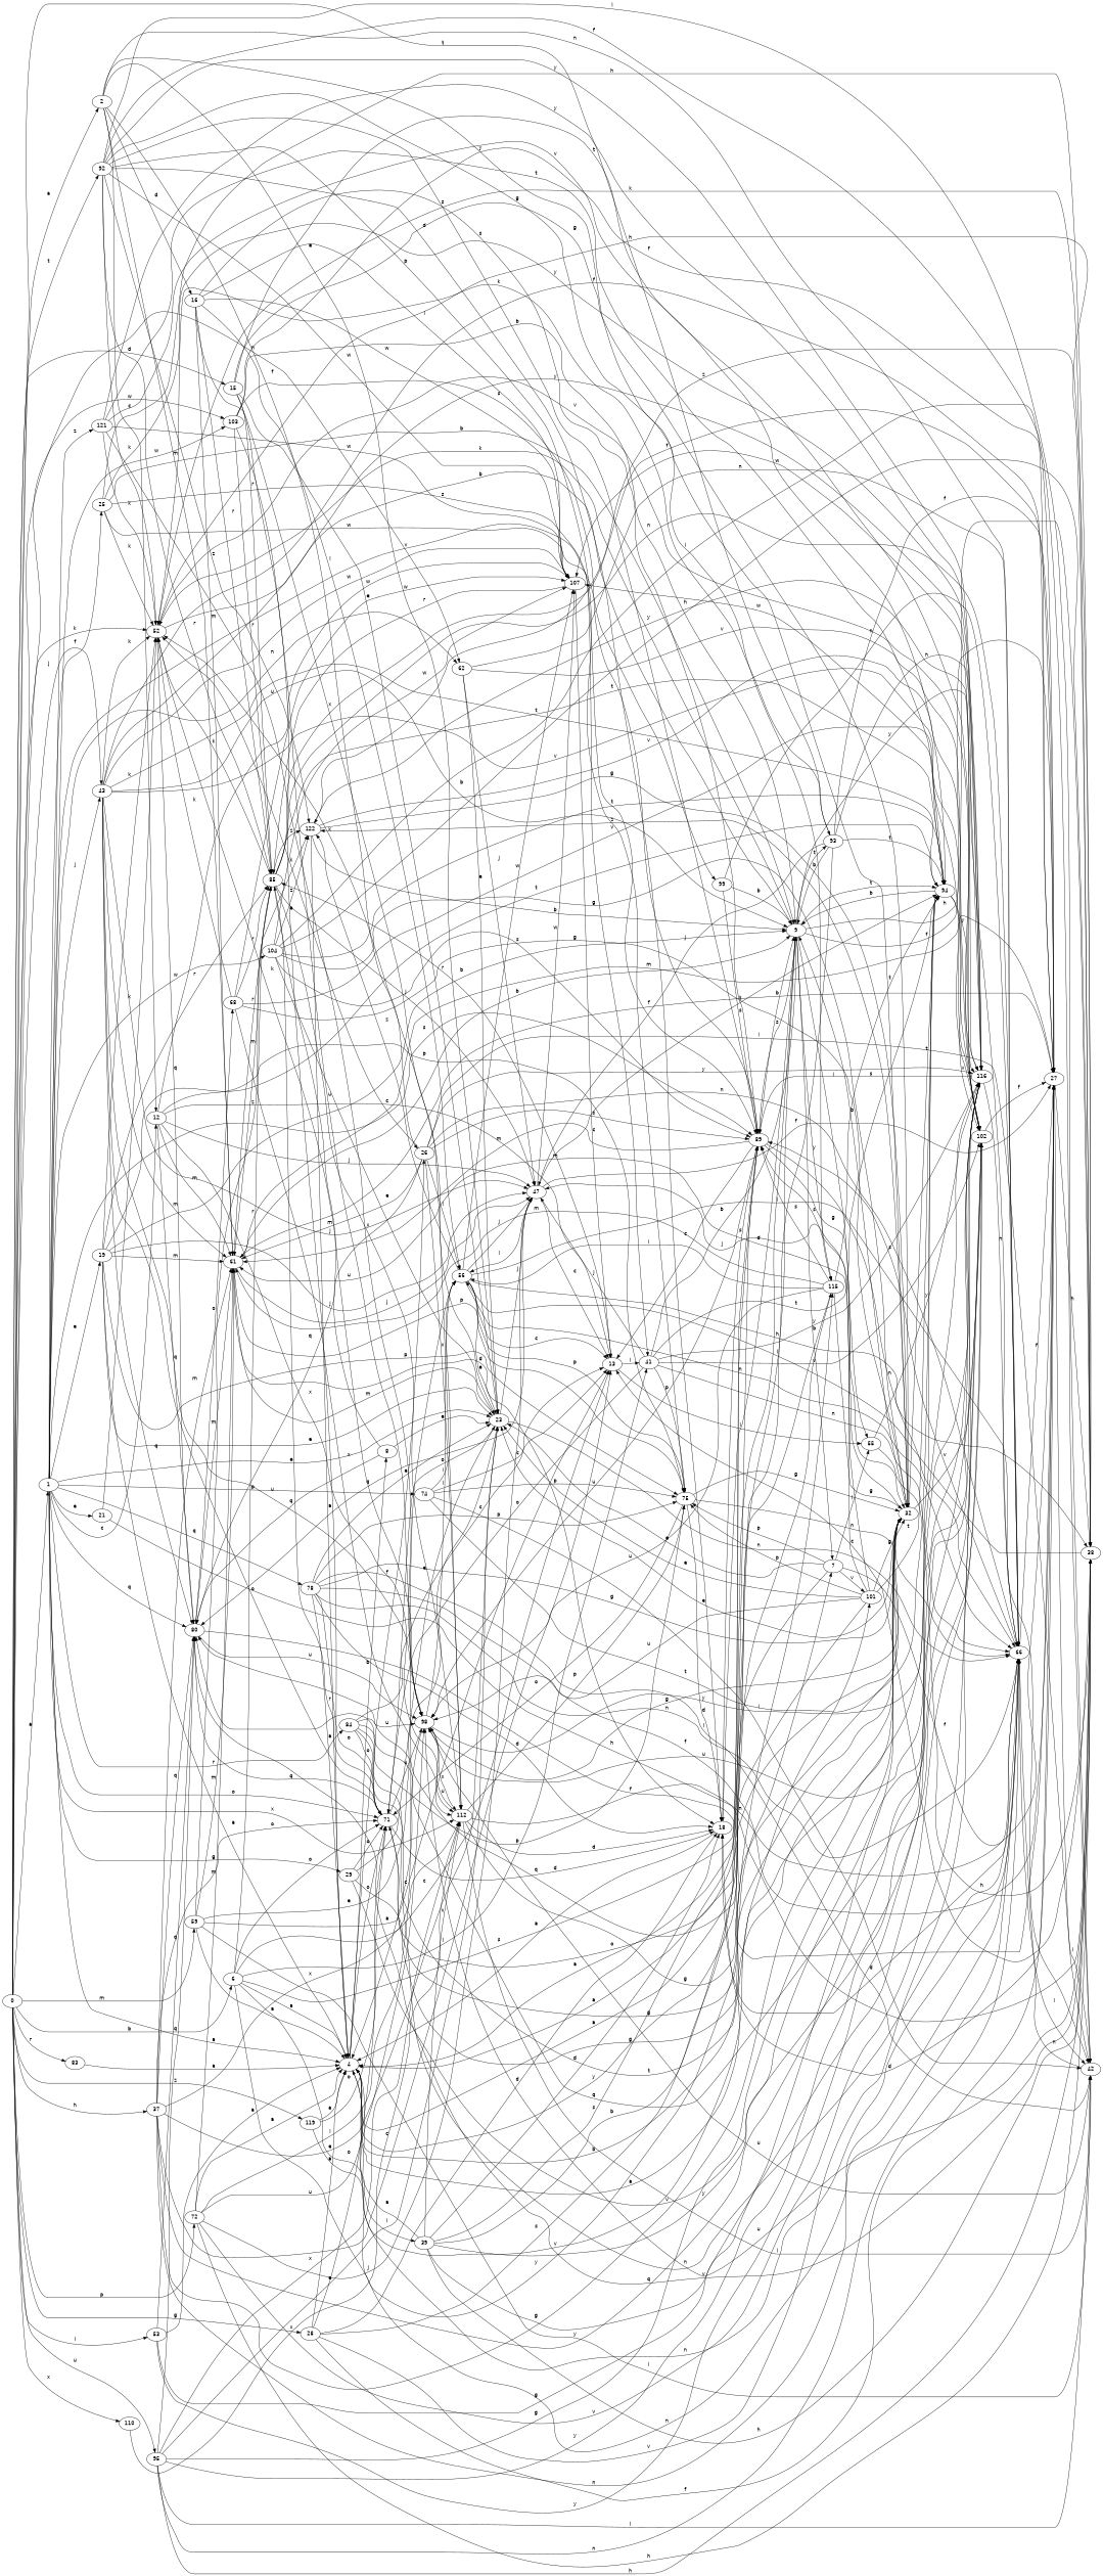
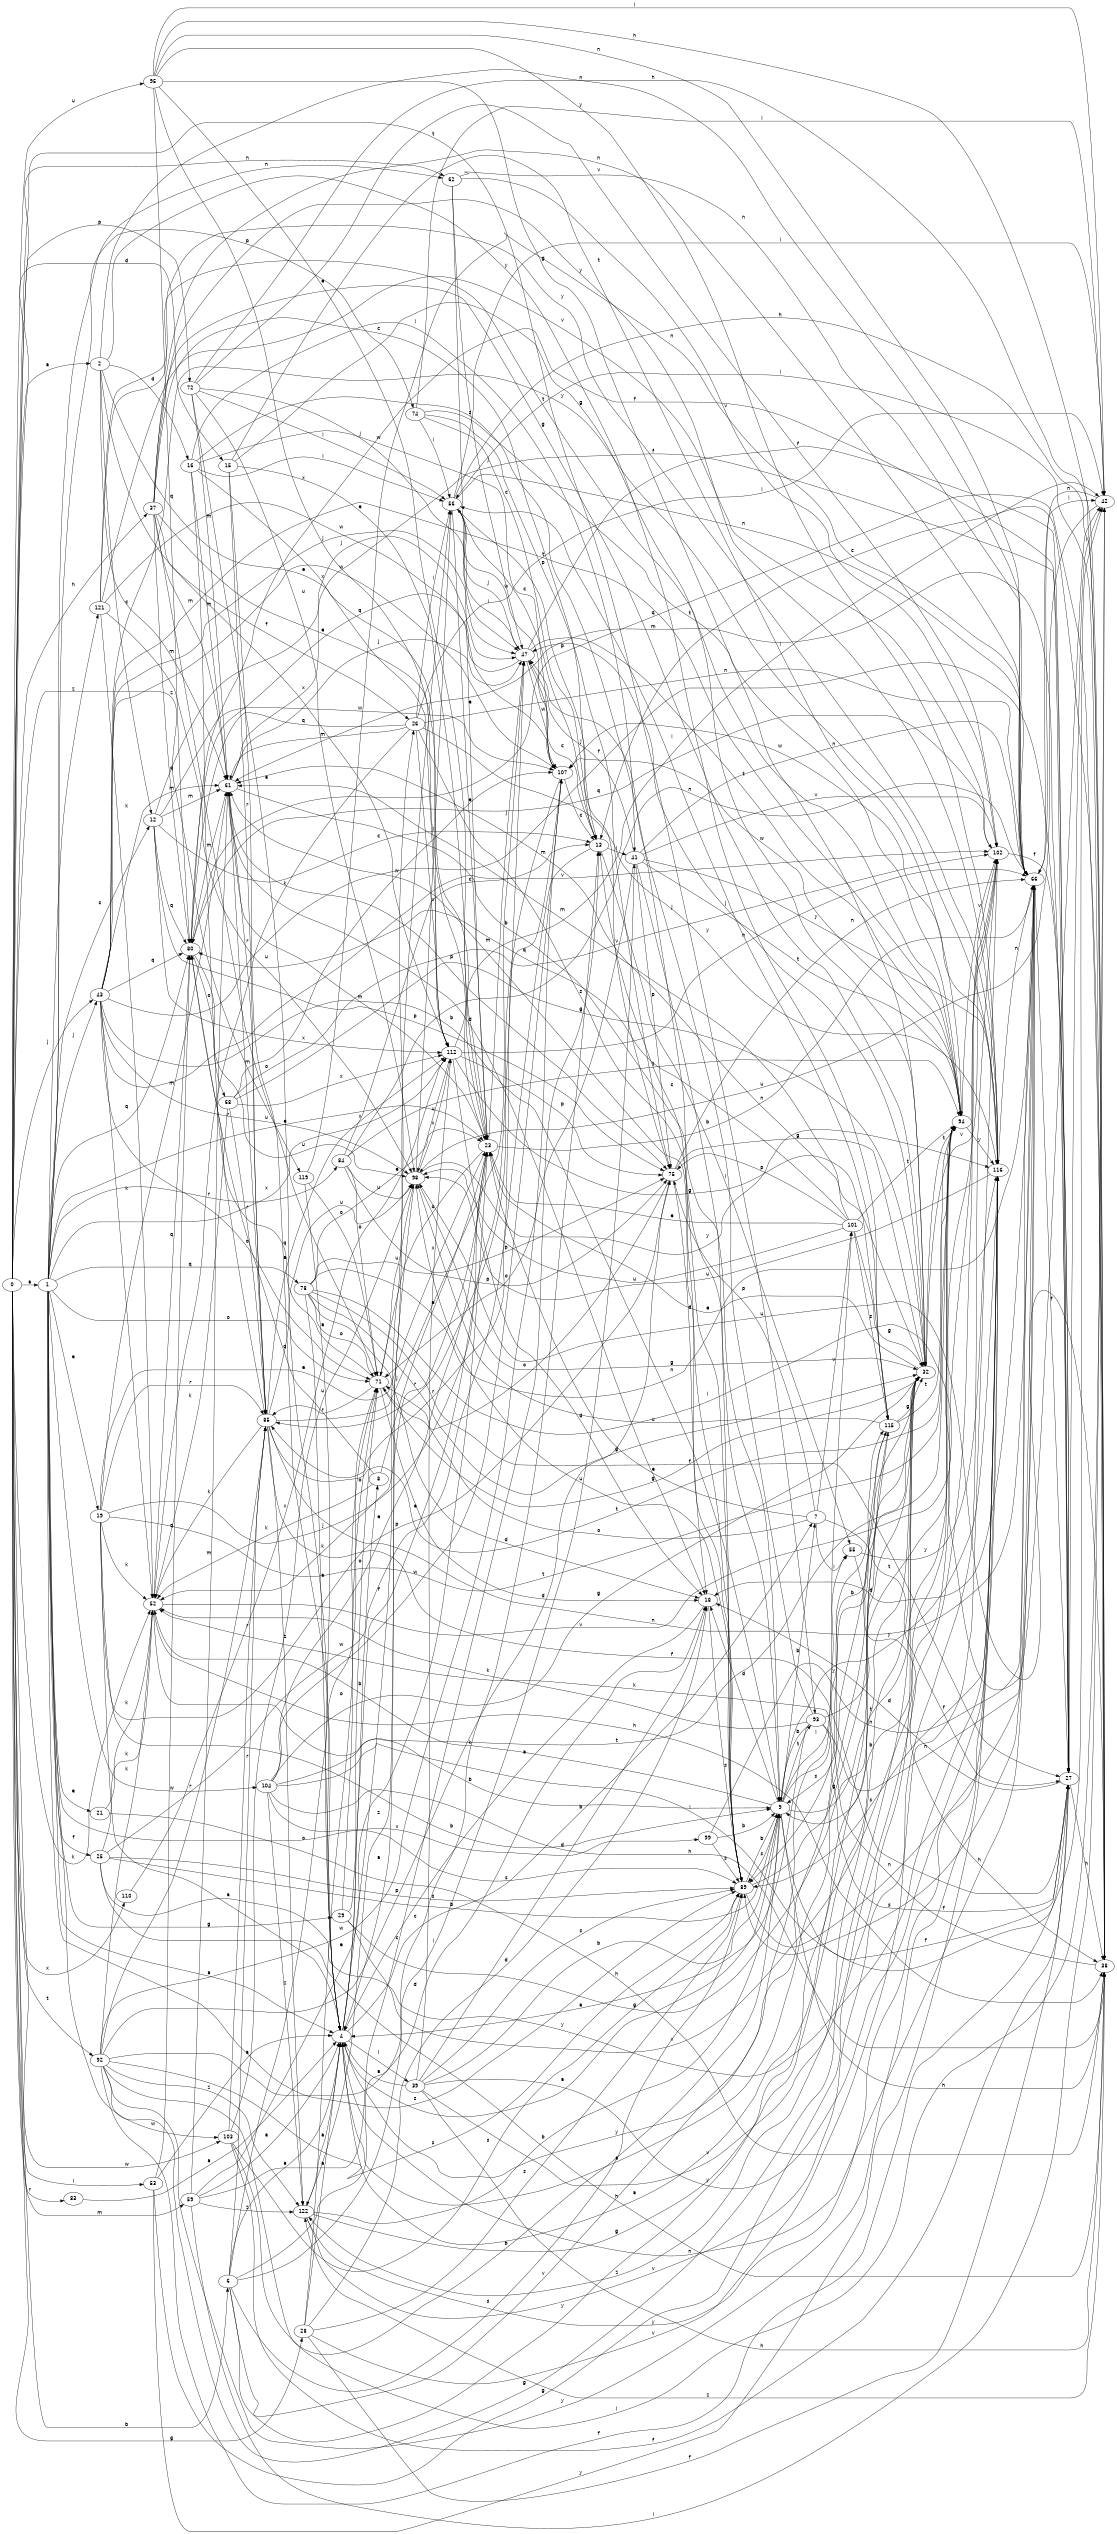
  strict digraph {
    fontname="DejaVu Sans"
    rankdir=LR
    node [fontname="DejaVu Sans"]
    edge [fontname="DejaVu Sans"]
    0
    1
    2
    6
    15
    28
    37
    43
    52
    53
    59
    62
    72
    83
    92
    93
    95
    103
    110
    119
    4
    12
    19
    21
    23
    25
    29
    71
    74
    78
    80
    84
    89
    99
    104
    112
    121
    16
    26
    61
    66
    115
    13
    41
    85
    101
    94
    32
    27
    18
    102
    116
    9
    47
    107
    98
    38
    42
    122
    56
    75
    7
    8
    39
    68
    55
    0 -> 1 [label=a]
    0 -> 2 [label=a]
    0 -> 6 [label=b]
    0 -> 15 [label=d]
    0 -> 28 [label=g]
    0 -> 37 [label=h]
    0 -> 43 [label=j]
    0 -> 52 [label=k]
    0 -> 53 [label=l]
    0 -> 59 [label=m]
    0 -> 62 [label=n]
    0 -> 72 [label=p]
    0 -> 83 [label=r]
    0 -> 92 [label=t]
    0 -> 93 [label=t]
    0 -> 95 [label=u]
    0 -> 103 [label=w]
    0 -> 110 [label=x]
    0 -> 119 [label=z]
    1 -> 43 [label=j]
    1 -> 62 [label=n]
    1 -> 103 [label=w]
    1 -> 4 [label=a]
    1 -> 12 [label=c]
    1 -> 19 [label=e]
    1 -> 21 [label=e]
    1 -> 23 [label=e]
    1 -> 25 [label=f]
    1 -> 29 [label=g]
    1 -> 71 [label=o]
    1 -> 74 [label=p]
    1 -> 78 [label=q]
    1 -> 80 [label=q]
    1 -> 84 [label=r]
    1 -> 89 [label=s]
    1 -> 99 [label=v]
    1 -> 104 [label=w]
    1 -> 112 [label=x]
    1 -> 121 [label=z]
    2 -> 12 [label=c]
    2 -> 23 [label=e]
    2 -> 16 [label=d]
    2 -> 26 [label=f]
    2 -> 61 [label=m]
    2 -> 66 [label=n]
    2 -> 115 [label=y]
    6 -> 4 [label=a]
    6 -> 71 [label=o]
    6 -> 89 [label=s]
    6 -> 115 [label=y]
    6 -> 13 [label=c]
    6 -> 41 [label=i]
    6 -> 85 [label=r]
    6 -> 101 [label=v]
    15 -> 4 [label=a]
    15 -> 23 [label=e]
    15 -> 85 [label=r]
    15 -> 94 [label=t]
    15 -> 32 [label=g]
    28 -> 4 [label=a]
    28 -> 71 [label=o]
    28 -> 89 [label=s]
    28 -> 27 [label=f]
    28 -> 18 [label=d]
    28 -> 102 [label=v]
    37 -> 23 [label=e]
    37 -> 71 [label=o]
    37 -> 80 [label=q]
    37 -> 112 [label=x]
    37 -> 61 [label=m]
    37 -> 66 [label=n]
    37 -> 13 [label=c]
    37 -> 32 [label=g]
    37 -> 116 [label=y]
    43 -> 52 [label=k]
    43 -> 71 [label=o]
    43 -> 80 [label=q]
    43 -> 61 [label=m]
    43 -> 94 [label=t]
    43 -> 27 [label=f]
    43 -> 102 [label=v]
    43 -> 116 [label=y]
    43 -> 9 [label=b]
    43 -> 47 [label=j]
    43 -> 107 [label=w]
    43 -> 98 [label=u]
    52 -> 80 [label=q]
    52 -> 102 [label=v]
    52 -> 9 [label=b]
    52 -> 38 [label=h]
    53 -> 4 [label=a]
    53 -> 80 [label=q]
    53 -> 32 [label=g]
    53 -> 116 [label=y]
    59 -> 4 [label=a]
    59 -> 23 [label=e]
    59 -> 61 [label=m]
    59 -> 13 [label=c]
    59 -> 42 [label=i]
    59 -> 122 [label=z]
    62 -> 23 [label=e]
    62 -> 66 [label=n]
    62 -> 102 [label=v]
    62 -> 47 [label=j]
    72 -> 4 [label=a]
    72 -> 61 [label=m]
    72 -> 102 [label=v]
    72 -> 47 [label=j]
    72 -> 98 [label=u]
    72 -> 38 [label=h]
    72 -> 56 [label=l]
    83 -> 4 [label=a]
    92 -> 52 [label=k]
    92 -> 89 [label=s]
    92 -> 85 [label=r]
    92 -> 32 [label=g]
    92 -> 27 [label=f]
    92 -> 18 [label=d]
    92 -> 116 [label=y]
    92 -> 107 [label=w]
    92 -> 42 [label=i]
    92 -> 122 [label=z]
    92 -> 75 [label=p]
    93 -> 52 [label=k]
    93 -> 4 [label=a]
    93 -> 66 [label=n]
    93 -> 94 [label=t]
    93 -> 27 [label=f]
    93 -> 9 [label=b]
    93 -> 47 [label=j]
    95 -> 23 [label=e]
    95 -> 80 [label=q]
    95 -> 112 [label=x]
    95 -> 66 [label=n]
    95 -> 32 [label=g]
    95 -> 116 [label=y]
    95 -> 38 [label=h]
    95 -> 42 [label=i]
    103 -> 89 [label=s]
    103 -> 85 [label=r]
    103 -> 27 [label=f]
    103 -> 9 [label=b]
    103 -> 98 [label=u]
    110 -> 112 [label=x]
    119 -> 4 [label=a]
    119 -> 71 [label=o]
    119 -> 66 [label=n]
    4 -> 71 [label=o]
    4 -> 26 [label=f]
    4 -> 66 [label=n]
    4 -> 115 [label=y]
    4 -> 7 [label=b]
    4 -> 8 [label=b]
    4 -> 39 [label=i]
    12 -> 80 [label=q]
    12 -> 112 [label=x]
    12 -> 61 [label=m]
    12 -> 13 [label=c]
    12 -> 47 [label=j]
    12 -> 107 [label=w]
    12 -> 75 [label=p]
    19 -> 52 [label=k]
    19 -> 4 [label=a]
    19 -> 23 [label=e]
    19 -> 61 [label=m]
    19 -> 85 [label=r]
    19 -> 94 [label=t]
    19 -> 9 [label=b]
    19 -> 47 [label=j]
    19 -> 75 [label=p]
    21 -> 52 [label=k]
    21 -> 38 [label=h]
    23 -> 52 [label=k]
    23 -> 71 [label=o]
    23 -> 61 [label=m]
    23 -> 66 [label=n]
    23 -> 47 [label=j]
    25 -> 52 [label=k]
    25 -> 89 [label=s]
    25 -> 116 [label=y]
    25 -> 9 [label=b]
    25 -> 107 [label=w]
    25 -> 38 [label=h]
    29 -> 23 [label=e]
    29 -> 71 [label=o]
    29 -> 32 [label=g]
    29 -> 102 [label=v]
    71 -> 80 [label=q]
    71 -> 85 [label=r]
    71 -> 32 [label=g]
    71 -> 18 [label=d]
    71 -> 98 [label=u]
    74 -> 13 [label=c]
    74 -> 94 [label=t]
    74 -> 42 [label=i]
    74 -> 56 [label=l]
    74 -> 75 [label=p]
    78 -> 4 [label=a]
    78 -> 23 [label=e]
    78 -> 71 [label=o]
    78 -> 66 [label=n]
    78 -> 32 [label=g]
    78 -> 27 [label=f]
    78 -> 18 [label=d]
    78 -> 42 [label=i]
    78 -> 75 [label=p]
    80 -> 61 [label=m]
    80 -> 27 [label=f]
    80 -> 98 [label=u]
    80 -> 68 [label=o]
    84 -> 71 [label=o]
    84 -> 66 [label=n]
    84 -> 13 [label=c]
    84 -> 94 [label=t]
    84 -> 98 [label=u]
    84 -> 75 [label=p]
    89 -> 61 [label=m]
    89 -> 66 [label=n]
    89 -> 13 [label=c]
    89 -> 32 [label=g]
    89 -> 9 [label=b]
    89 -> 98 [label=u]
    99 -> 89 [label=s]
    99 -> 66 [label=n]
    99 -> 9 [label=b]
    104 -> 23 [label=e]
    104 -> 89 [label=s]
    104 -> 94 [label=t]
    104 -> 32 [label=g]
    104 -> 107 [label=w]
    104 -> 38 [label=h]
    104 -> 42 [label=i]
    104 -> 122 [label=z]
    112 -> 66 [label=n]
    112 -> 32 [label=g]
    112 -> 18 [label=d]
    112 -> 98 [label=u]
    112 -> 42 [label=i]
    112 -> 75 [label=p]
    121 -> 52 [label=k]
    121 -> 94 [label=t]
    121 -> 102 [label=v]
    121 -> 116 [label=y]
    121 -> 107 [label=w]
    121 -> 98 [label=u]
    16 -> 89 [label=s]
    16 -> 112 [label=x]
    16 -> 61 [label=m]
    16 -> 41 [label=i]
    16 -> 85 [label=r]
    16 -> 107 [label=w]
    16 -> 56 [label=l]
    26 -> 52 [label=k]
    26 -> 80 [label=q]
    26 -> 89 [label=s]
    26 -> 112 [label=x]
    26 -> 61 [label=m]
    26 -> 66 [label=n]
    26 -> 116 [label=y]
    26 -> 42 [label=i]
    26 -> 56 [label=l]
    61 -> 85 [label=r]
    61 -> 27 [label=f]
    61 -> 18 [label=d]
    61 -> 9 [label=b]
    61 -> 47 [label=j]
    61 -> 75 [label=p]
    66 -> 89 [label=s]
    66 -> 27 [label=f]
    66 -> 18 [label=d]
    66 -> 42 [label=i]
    115 -> 4 [label=a]
    115 -> 89 [label=s]
    115 -> 61 [label=m]
    115 -> 94 [label=t]
    115 -> 32 [label=g]
    115 -> 98 [label=u]
    115 -> 56 [label=l]
    13 -> 41 [label=i]
    13 -> 85 [label=r]
    13 -> 55 [label=l]
    41 -> 71 [label=o]
    41 -> 66 [label=n]
    41 -> 94 [label=t]
    41 -> 102 [label=v]
    41 -> 116 [label=y]
    41 -> 9 [label=b]
    41 -> 47 [label=j]
    41 -> 75 [label=p]
    85 -> 52 [label=k]
    85 -> 112 [label=x]
    85 -> 61 [label=m]
    85 -> 66 [label=n]
    85 -> 94 [label=t]
    85 -> 27 [label=f]
    85 -> 47 [label=j]
    85 -> 98 [label=u]
    85 -> 122 [label=z]
    101 -> 23 [label=e]
    101 -> 80 [label=q]
-   101 -> 89 [label=s]
+   101 -> 115 [label=s]
    101 -> 61 [label=m]
    101 -> 94 [label=t]
    101 -> 32 [label=g]
    101 -> 98 [label=u]
    101 -> 75 [label=p]
    94 -> 102 [label=v]
    94 -> 116 [label=y]
    94 -> 9 [label=b]
    94 -> 107 [label=w]
    32 -> 4 [label=a]
    32 -> 23 [label=e]
    32 -> 94 [label=t]
    32 -> 102 [label=v]
    32 -> 9 [label=b]
    32 -> 47 [label=j]
    32 -> 122 [label=z]
    27 -> 61 [label=m]
    27 -> 18 [label=d]
    27 -> 38 [label=h]
    27 -> 42 [label=i]
    18 -> 4 [label=a]
    18 -> 89 [label=s]
    102 -> 80 [label=q]
    102 -> 27 [label=f]
    116 -> 89 [label=s]
    116 -> 66 [label=n]
    116 -> 107 [label=w]
    116 -> 98 [label=u]
    9 -> 52 [label=k]
    9 -> 93 [label=t]
    9 -> 4 [label=a]
    9 -> 89 [label=s]
    9 -> 115 [label=y]
    9 -> 94 [label=t]
    9 -> 27 [label=f]
    9 -> 18 [label=d]
    9 -> 116 [label=y]
    9 -> 38 [label=h]
    9 -> 7 [label=b]
    9 -> 55 [label=l]
    47 -> 80 [label=q]
    47 -> 13 [label=c]
    47 -> 94 [label=t]
    47 -> 27 [label=f]
    47 -> 107 [label=w]
    47 -> 56 [label=l]
    107 -> 13 [label=c]
    107 -> 85 [label=r]
    98 -> 4 [label=a]
    98 -> 112 [label=x]
    98 -> 32 [label=g]
    98 -> 116 [label=y]
    98 -> 56 [label=l]
    38 -> 52 [label=k]
    38 -> 80 [label=q]
    38 -> 13 [label=c]
    38 -> 98 [label=u]
    38 -> 122 [label=z]
    38 -> 56 [label=l]
    42 -> 66 [label=n]
    42 -> 98 [label=u]
    122 -> 4 [label=a]
    122 -> 32 [label=g]
    122 -> 102 [label=v]
    122 -> 116 [label=y]
    122 -> 9 [label=b]
    56 -> 23 [label=e]
    56 -> 66 [label=n]
    56 -> 13 [label=c]
    56 -> 47 [label=j]
    56 -> 107 [label=w]
    56 -> 38 [label=h]
    56 -> 42 [label=i]
    56 -> 122 [label=z]
    56 -> 75 [label=p]
    75 -> 71 [label=o]
    75 -> 66 [label=n]
    75 -> 32 [label=g]
    75 -> 18 [label=d]
    7 -> 23 [label=e]
    7 -> 71 [label=o]
    7 -> 101 [label=v]
    7 -> 27 [label=f]
    7 -> 75 [label=p]
    7 -> 55 [label=l]
    8 -> 52 [label=k]
    8 -> 23 [label=e]
    8 -> 80 [label=q]
    39 -> 4 [label=a]
    39 -> 89 [label=s]
    39 -> 112 [label=x]
    39 -> 18 [label=d]
    39 -> 102 [label=v]
    39 -> 116 [label=y]
    39 -> 9 [label=b]
    39 -> 38 [label=h]
    68 -> 52 [label=k]
    68 -> 112 [label=x]
    68 -> 85 [label=r]
    68 -> 32 [label=g]
    68 -> 102 [label=v]
    68 -> 107 [label=w]
    55 -> 116 [label=y]
    55 -> 38 [label=h]
  }
